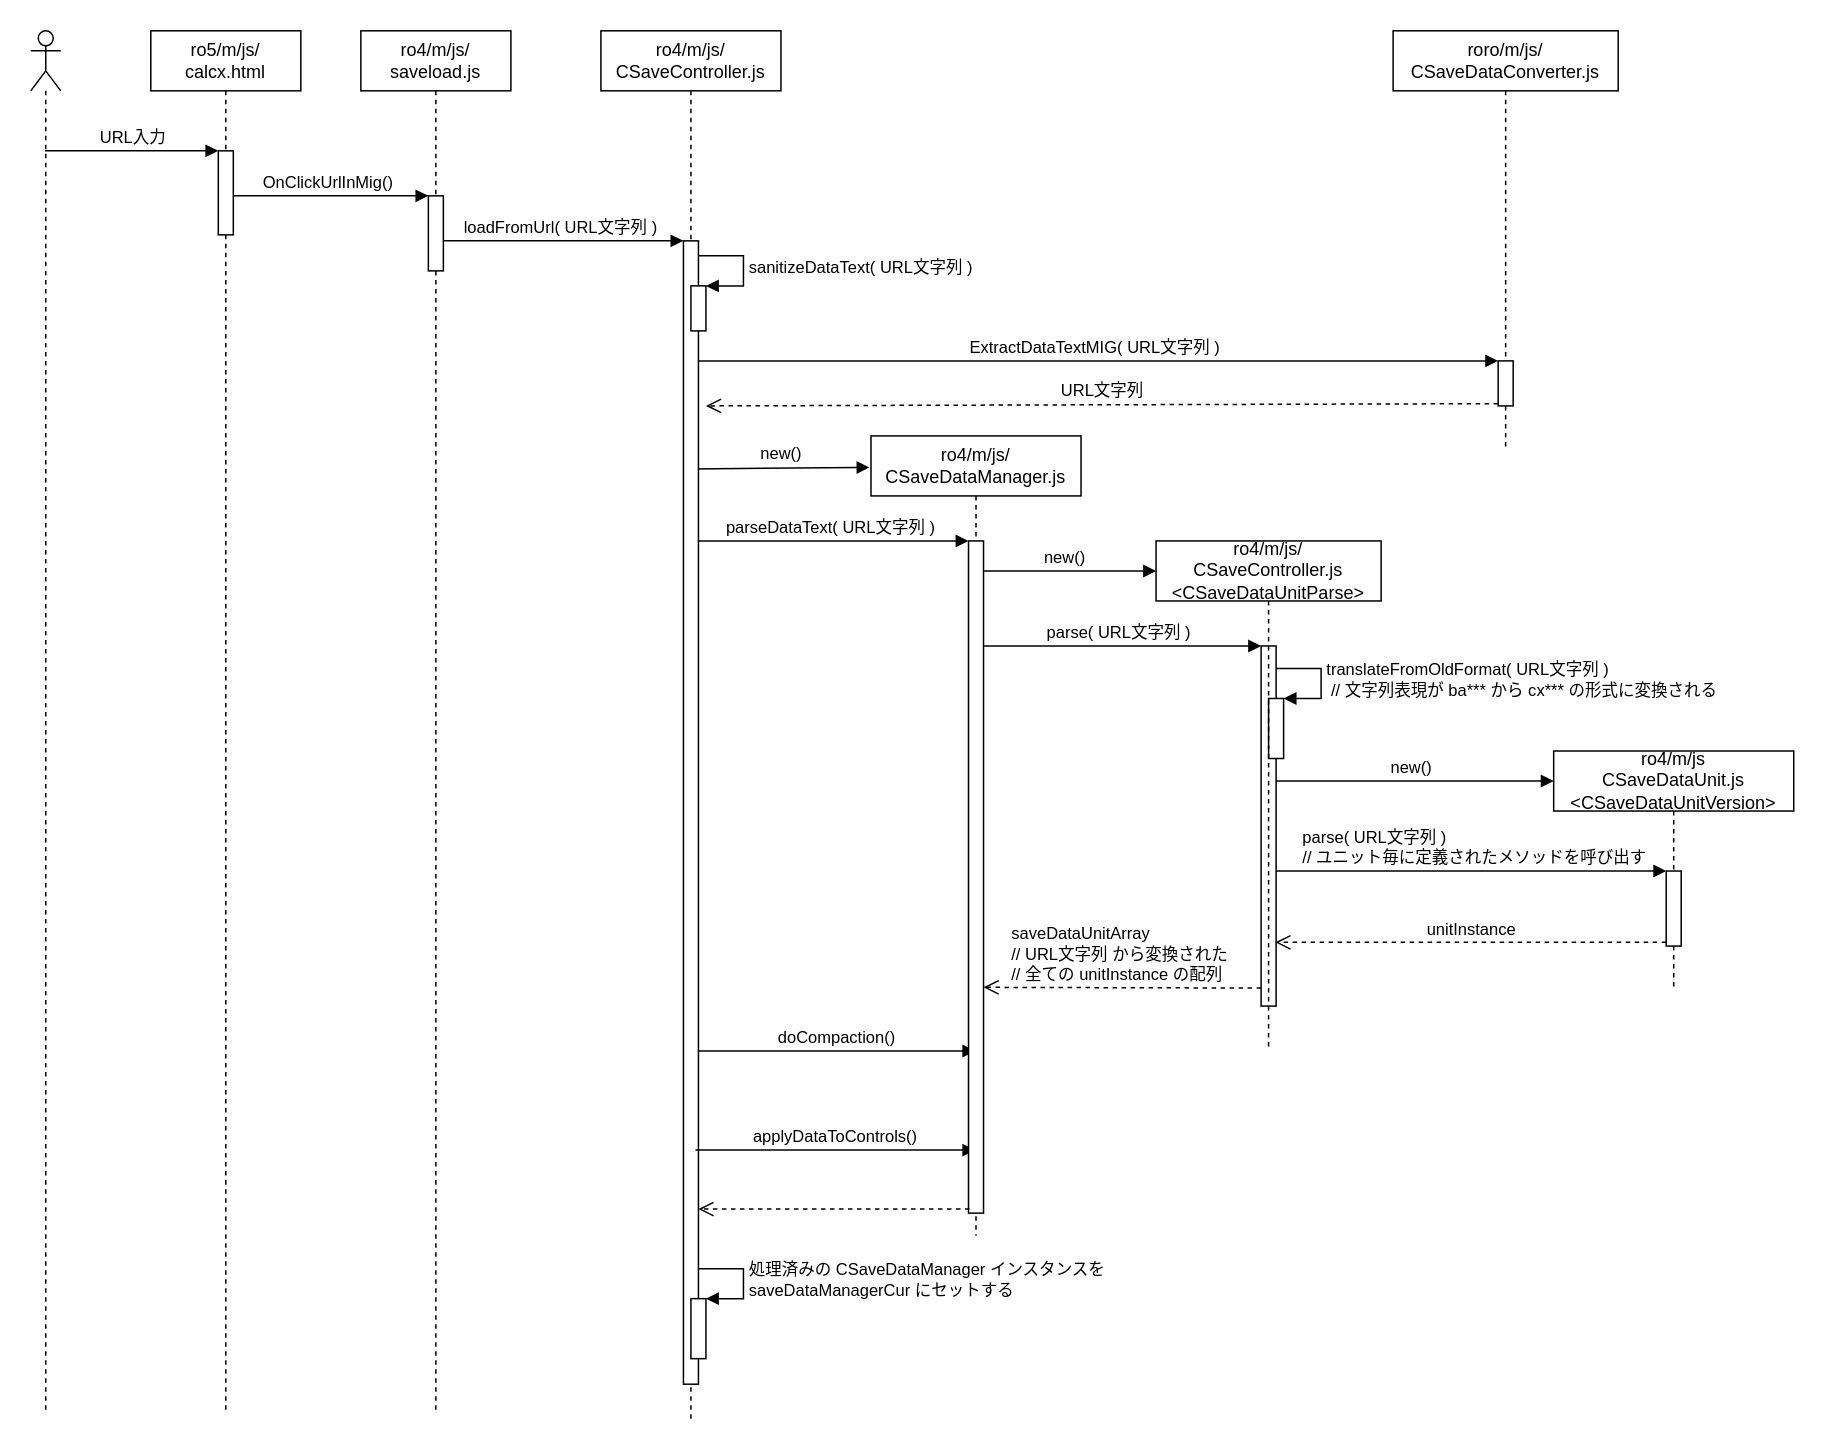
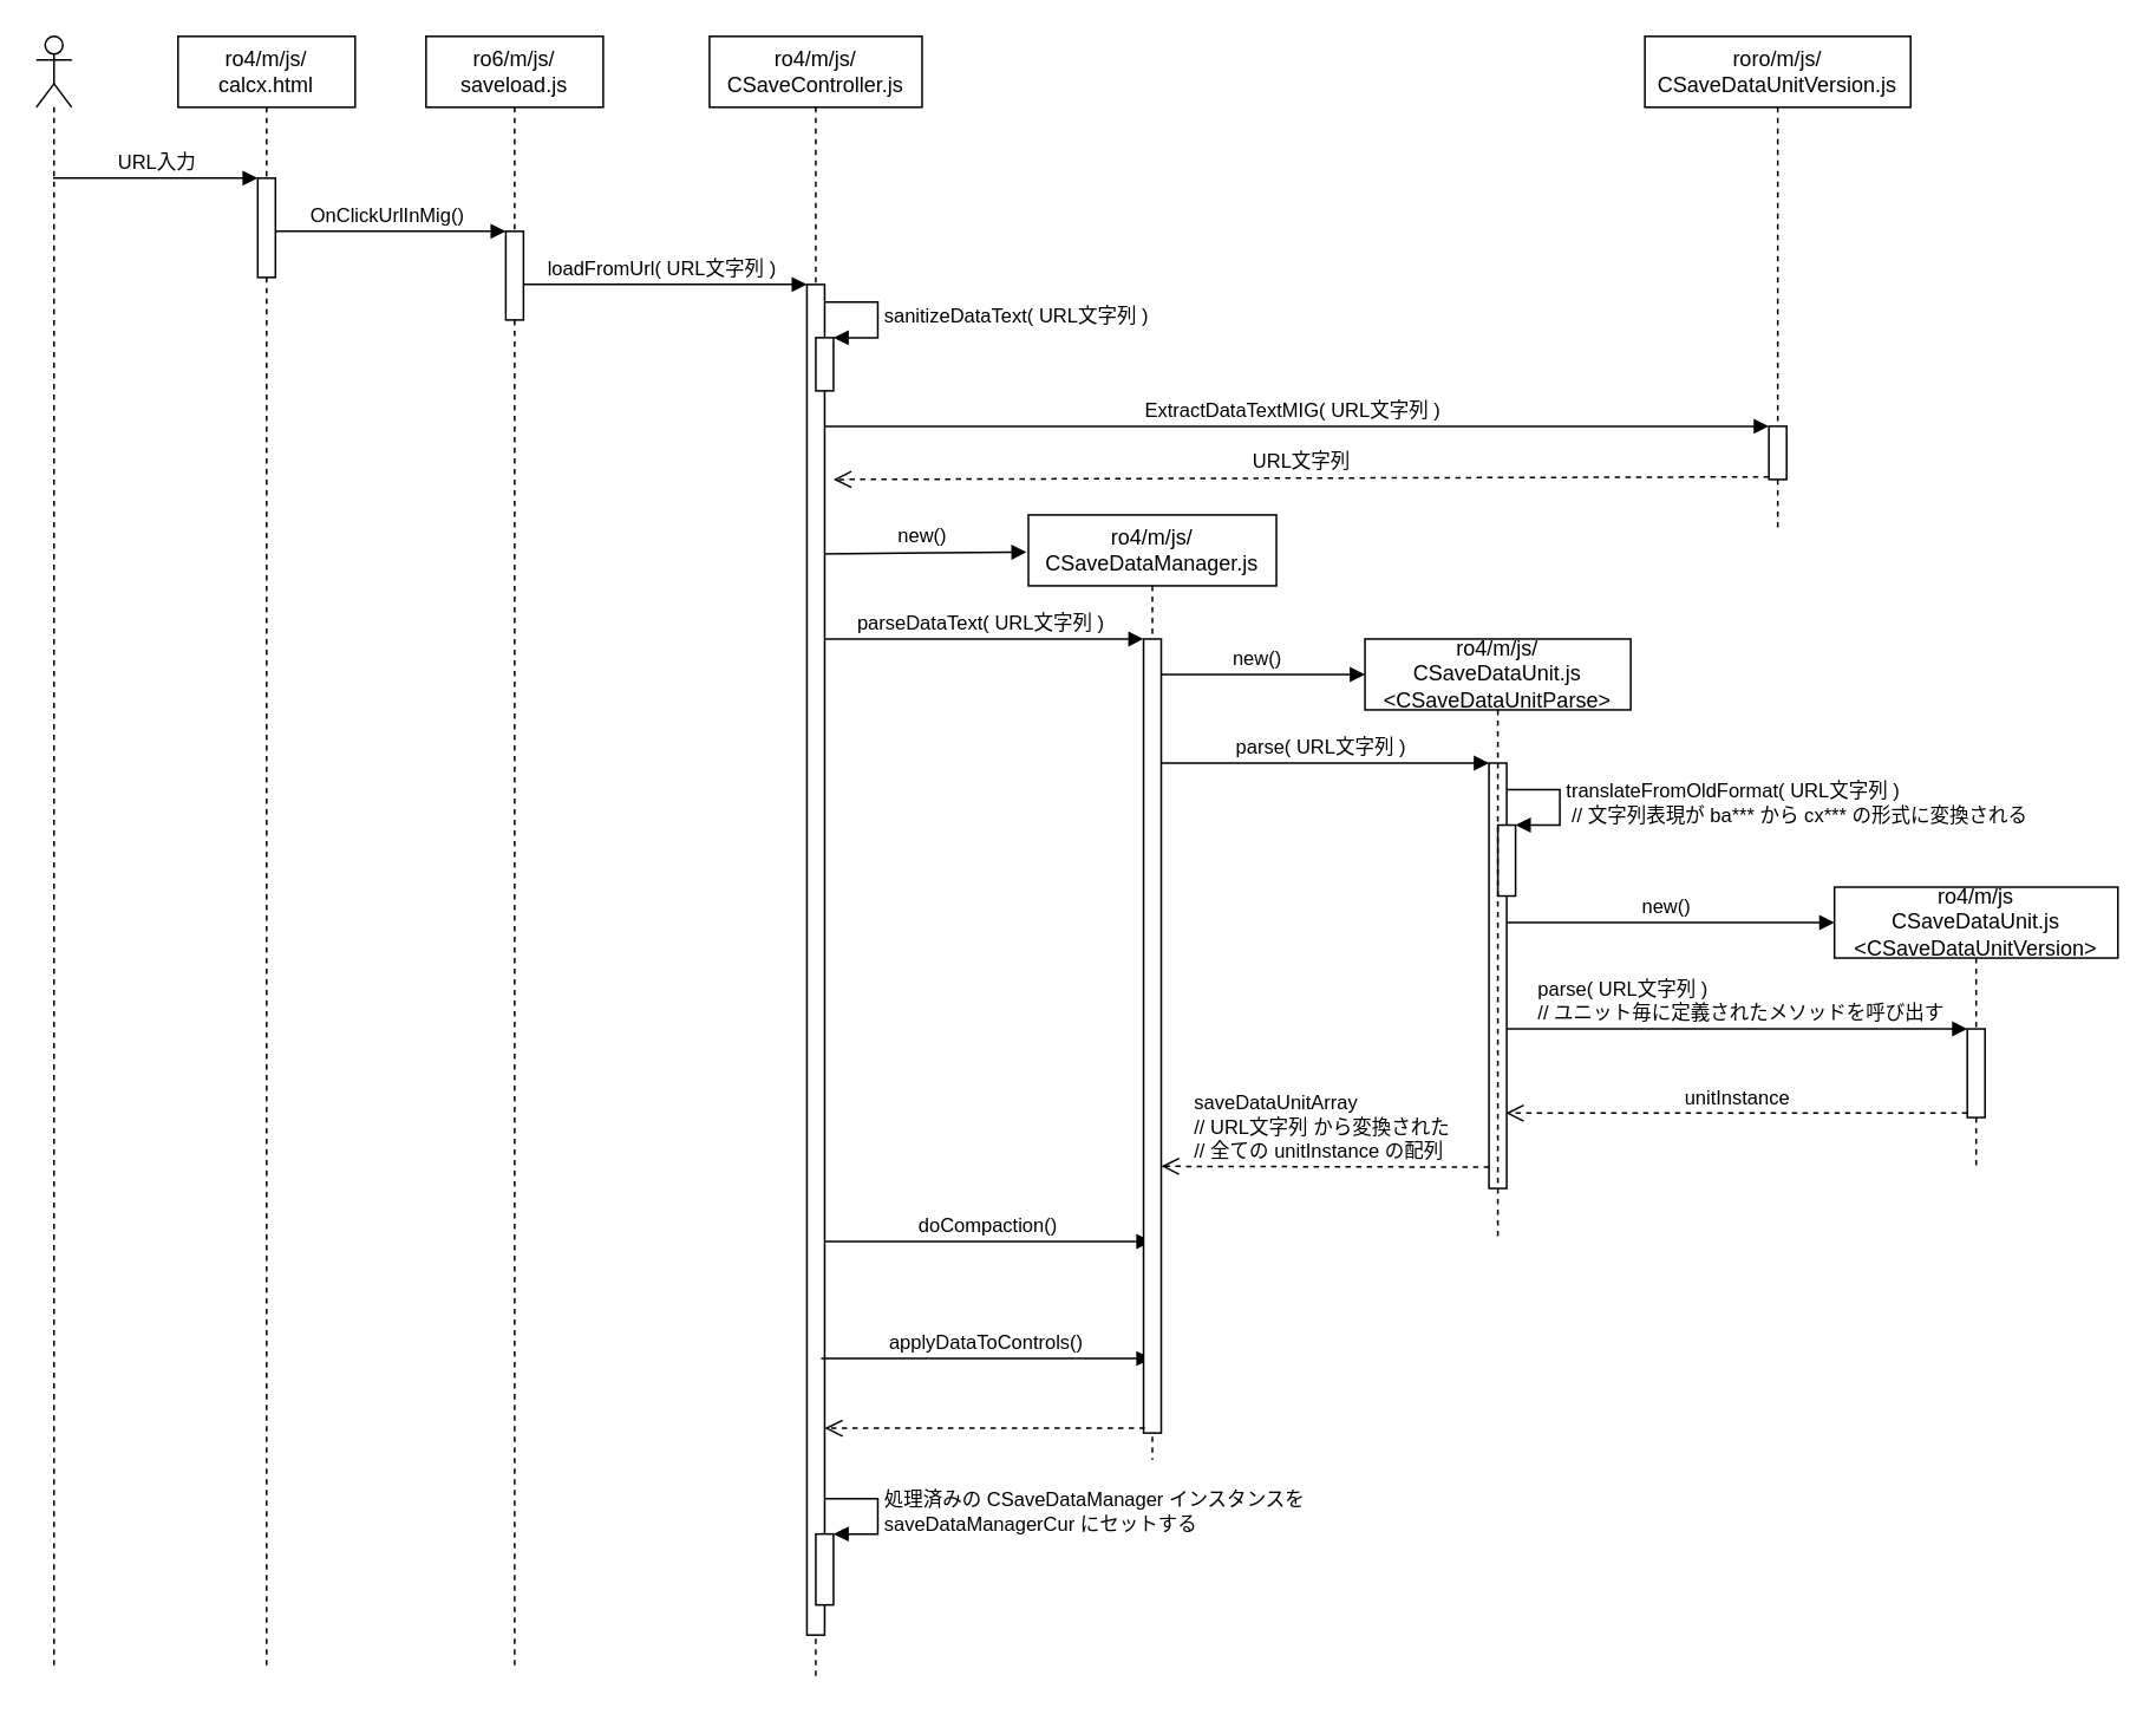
  <mxCell id="0" />
  <mxCell id="1" parent="0" />
  <mxCell id="2" value="parse( URL文字列 )" style="html=1;verticalAlign=bottom;endArrow=block;entryX=0;entryY=0;" edge="1" parent="1" target="31"><mxGeometry relative="1" as="geometry"><mxPoint x="650" y="430" as="sourcePoint" /></mxGeometry></mxCell>
  <mxCell id="3" value="new()" style="html=1;verticalAlign=bottom;endArrow=block;" edge="1" parent="1"><mxGeometry width="80" relative="1" as="geometry"><mxPoint x="460" y="312" as="sourcePoint" /><mxPoint x="579" y="311" as="targetPoint" /></mxGeometry></mxCell>
  <mxCell id="4" value="parseDataText( URL文字列 )" style="html=1;verticalAlign=bottom;endArrow=block;entryX=0;entryY=0;" edge="1" target="26" parent="1" source="14"><mxGeometry relative="1" as="geometry"><mxPoint x="785" y="350" as="sourcePoint" /></mxGeometry></mxCell>
  <mxCell id="5" value="ExtractDataTextMIG( URL文字列 )" style="html=1;verticalAlign=bottom;endArrow=block;entryX=0;entryY=0;" edge="1" target="23" parent="1" source="14"><mxGeometry relative="1" as="geometry"><mxPoint x="540" y="240" as="sourcePoint" /></mxGeometry></mxCell>
  <mxCell id="6" value="loadFromUrl( URL文字列 )" style="html=1;verticalAlign=bottom;endArrow=block;entryX=0;entryY=0;" edge="1" target="15" parent="1" source="11"><mxGeometry x="0.003" relative="1" as="geometry"><mxPoint x="365" y="160" as="sourcePoint" /><mxPoint as="offset" /></mxGeometry></mxCell>
  <mxCell id="7" value="OnClickUrlInMig()" style="html=1;verticalAlign=bottom;endArrow=block;entryX=0;entryY=0;" edge="1" target="12" parent="1" source="8"><mxGeometry relative="1" as="geometry"><mxPoint x="215" y="130" as="sourcePoint" /></mxGeometry></mxCell>
- <mxCell id="8" value="ro5/m/js/&lt;br&gt;calcx.html" style="shape=umlLifeline;perimeter=lifelinePerimeter;whiteSpace=wrap;html=1;container=1;collapsible=0;recursiveResize=0;outlineConnect=0;" vertex="1" parent="1"><mxGeometry x="100" y="20" width="100" height="922" as="geometry" /></mxCell>
+ <mxCell id="8" value="ro4/m/js/&lt;br&gt;calcx.html" style="shape=umlLifeline;perimeter=lifelinePerimeter;whiteSpace=wrap;html=1;container=1;collapsible=0;recursiveResize=0;outlineConnect=0;" vertex="1" parent="1"><mxGeometry x="100" y="20" width="100" height="922" as="geometry" /></mxCell>
  <mxCell id="9" value="" style="html=1;points=[];perimeter=orthogonalPerimeter;" vertex="1" parent="8"><mxGeometry x="45" y="80" width="10" height="56" as="geometry" /></mxCell>
  <mxCell id="10" value="" style="shape=umlLifeline;participant=umlActor;perimeter=lifelinePerimeter;whiteSpace=wrap;html=1;container=1;collapsible=0;recursiveResize=0;verticalAlign=top;spacingTop=36;outlineConnect=0;" vertex="1" parent="1"><mxGeometry x="20" y="20" width="20" height="921" as="geometry" /></mxCell>
- <mxCell id="11" value="ro4/m/js/&lt;br&gt;saveload.js" style="shape=umlLifeline;perimeter=lifelinePerimeter;whiteSpace=wrap;html=1;container=1;collapsible=0;recursiveResize=0;outlineConnect=0;" vertex="1" parent="1"><mxGeometry x="240" y="20" width="100" height="920" as="geometry" /></mxCell>
+ <mxCell id="11" value="ro6/m/js/&lt;br&gt;saveload.js" style="shape=umlLifeline;perimeter=lifelinePerimeter;whiteSpace=wrap;html=1;container=1;collapsible=0;recursiveResize=0;outlineConnect=0;" vertex="1" parent="1"><mxGeometry x="240" y="20" width="100" height="920" as="geometry" /></mxCell>
  <mxCell id="12" value="" style="html=1;points=[];perimeter=orthogonalPerimeter;" vertex="1" parent="11"><mxGeometry x="45" y="110" width="10" height="50" as="geometry" /></mxCell>
  <mxCell id="13" value="URL入力" style="html=1;verticalAlign=bottom;endArrow=block;entryX=0;entryY=0;" edge="1" target="9" parent="1" source="10"><mxGeometry relative="1" as="geometry"><mxPoint x="75" y="100" as="sourcePoint" /></mxGeometry></mxCell>
  <mxCell id="14" value="ro4/m/js/&lt;br&gt;CSaveController.js" style="shape=umlLifeline;perimeter=lifelinePerimeter;whiteSpace=wrap;html=1;container=1;collapsible=0;recursiveResize=0;outlineConnect=0;" vertex="1" parent="1"><mxGeometry x="400" y="20" width="120" height="925" as="geometry" /></mxCell>
  <mxCell id="15" value="" style="html=1;points=[];perimeter=orthogonalPerimeter;" vertex="1" parent="14"><mxGeometry x="55" y="140" width="10" height="762" as="geometry" /></mxCell>
  <mxCell id="16" value="" style="html=1;points=[];perimeter=orthogonalPerimeter;" vertex="1" parent="14"><mxGeometry x="60" y="170" width="10" height="30" as="geometry" /></mxCell>
  <mxCell id="17" value="sanitizeDataText( URL文字列 )" style="edgeStyle=orthogonalEdgeStyle;html=1;align=left;spacingLeft=2;endArrow=block;rounded=0;entryX=1;entryY=0;" edge="1" target="16" parent="14"><mxGeometry relative="1" as="geometry"><mxPoint x="65" y="150" as="sourcePoint" /><Array as="points"><mxPoint x="95" y="150" /></Array></mxGeometry></mxCell>
  <mxCell id="18" value="doCompaction()" style="html=1;verticalAlign=bottom;endArrow=block;" edge="1" parent="14"><mxGeometry width="80" relative="1" as="geometry"><mxPoint x="65" y="680" as="sourcePoint" /><mxPoint x="249.5" y="680.0" as="targetPoint" /></mxGeometry></mxCell>
  <mxCell id="19" value="applyDataToControls()" style="html=1;verticalAlign=bottom;endArrow=block;" edge="1" parent="14"><mxGeometry width="80" relative="1" as="geometry"><mxPoint x="63" y="746" as="sourcePoint" /><mxPoint x="249.5" y="746" as="targetPoint" /></mxGeometry></mxCell>
  <mxCell id="20" value="" style="html=1;points=[];perimeter=orthogonalPerimeter;" vertex="1" parent="14"><mxGeometry x="60" y="845" width="10" height="40" as="geometry" /></mxCell>
  <mxCell id="21" value="処理済みの CSaveDataManager インスタンスを&lt;br&gt;saveDataManagerCur にセットする" style="edgeStyle=orthogonalEdgeStyle;html=1;align=left;spacingLeft=2;endArrow=block;rounded=0;entryX=1;entryY=0;" edge="1" target="20" parent="14"><mxGeometry relative="1" as="geometry"><mxPoint x="65" y="825" as="sourcePoint" /><Array as="points"><mxPoint x="95" y="825" /></Array></mxGeometry></mxCell>
- <mxCell id="22" value="roro/m/js/&lt;br&gt;CSaveDataConverter.js" style="shape=umlLifeline;perimeter=lifelinePerimeter;whiteSpace=wrap;html=1;container=1;collapsible=0;recursiveResize=0;outlineConnect=0;" vertex="1" parent="1"><mxGeometry x="928" y="20" width="150" height="280" as="geometry" /></mxCell>
+ <mxCell id="22" value="roro/m/js/&lt;br&gt;CSaveDataUnitVersion.js" style="shape=umlLifeline;perimeter=lifelinePerimeter;whiteSpace=wrap;html=1;container=1;collapsible=0;recursiveResize=0;outlineConnect=0;" vertex="1" parent="1"><mxGeometry x="928" y="20" width="150" height="280" as="geometry" /></mxCell>
  <mxCell id="23" value="" style="html=1;points=[];perimeter=orthogonalPerimeter;" vertex="1" parent="22"><mxGeometry x="70" y="220" width="10" height="30" as="geometry" /></mxCell>
  <mxCell id="24" value="URL文字列" style="html=1;verticalAlign=bottom;endArrow=open;dashed=1;endSize=8;exitX=0;exitY=0.95;" edge="1" source="23" parent="1"><mxGeometry relative="1" as="geometry"><mxPoint x="470" y="270" as="targetPoint" /></mxGeometry></mxCell>
  <mxCell id="25" value="ro4/m/js/&lt;br&gt;CSaveDataManager.js" style="shape=umlLifeline;perimeter=lifelinePerimeter;whiteSpace=wrap;html=1;container=1;collapsible=0;recursiveResize=0;outlineConnect=0;" vertex="1" parent="1"><mxGeometry x="580" y="290" width="140" height="533" as="geometry" /></mxCell>
  <mxCell id="26" value="" style="html=1;points=[];perimeter=orthogonalPerimeter;" vertex="1" parent="25"><mxGeometry x="65" y="70" width="10" height="448" as="geometry" /></mxCell>
  <mxCell id="27" value="" style="html=1;verticalAlign=bottom;endArrow=open;dashed=1;endSize=8;exitX=0.066;exitY=0.994;exitDx=0;exitDy=0;exitPerimeter=0;" edge="1" source="26" parent="1" target="15"><mxGeometry relative="1" as="geometry"><mxPoint x="470" y="669" as="targetPoint" /><mxPoint x="789.5" y="669" as="sourcePoint" /></mxGeometry></mxCell>
  <mxCell id="28" value="new()" style="html=1;verticalAlign=bottom;endArrow=block;" edge="1" parent="1"><mxGeometry x="-0.059" width="80" relative="1" as="geometry"><mxPoint x="655" y="380" as="sourcePoint" /><mxPoint x="770" y="380" as="targetPoint" /><mxPoint as="offset" /></mxGeometry></mxCell>
  <mxCell id="29" value="parse( URL文字列 )&lt;br&gt;// ユニット毎に定義されたメソッドを呼び出す" style="html=1;verticalAlign=bottom;endArrow=block;entryX=0;entryY=0;align=left;" edge="1" parent="1" target="36"><mxGeometry x="-0.843" relative="1" as="geometry"><mxPoint x="845" y="580" as="sourcePoint" /><mxPoint as="offset" /></mxGeometry></mxCell>
  <mxCell id="30" value="new()" style="html=1;verticalAlign=bottom;endArrow=block;" edge="1" parent="1"><mxGeometry width="80" relative="1" as="geometry"><mxPoint x="845" y="520" as="sourcePoint" /><mxPoint x="1035" y="520" as="targetPoint" /></mxGeometry></mxCell>
  <mxCell id="31" value="" style="html=1;points=[];perimeter=orthogonalPerimeter;gradientColor=none;" vertex="1" parent="1"><mxGeometry x="840" y="430" width="10" height="240" as="geometry" /></mxCell>
  <mxCell id="32" value="" style="html=1;points=[];perimeter=orthogonalPerimeter;gradientColor=none;" vertex="1" parent="1"><mxGeometry x="845" y="465" width="10" height="40" as="geometry" /></mxCell>
  <mxCell id="33" value="translateFromOldFormat( URL文字列 )&lt;br&gt;&amp;nbsp;// 文字列表現が ba*** から cx*** の形式に変換される" style="edgeStyle=orthogonalEdgeStyle;html=1;align=left;spacingLeft=2;endArrow=block;rounded=0;entryX=1;entryY=0;" edge="1" parent="1" target="32"><mxGeometry x="0.013" relative="1" as="geometry"><mxPoint x="850" y="445" as="sourcePoint" /><Array as="points"><mxPoint x="880" y="445" /></Array><mxPoint as="offset" /></mxGeometry></mxCell>
  <mxCell id="34" value="saveDataUnitArray&lt;br&gt;// URL文字列 から変換された&lt;br&gt;// 全ての unitInstance の配列" style="html=1;verticalAlign=bottom;endArrow=open;dashed=1;endSize=8;exitX=0;exitY=0.95;align=left;" edge="1" parent="1" source="31"><mxGeometry x="0.815" relative="1" as="geometry"><mxPoint x="655" y="657.5" as="targetPoint" /><mxPoint as="offset" /></mxGeometry></mxCell>
  <mxCell id="35" value="ro4/m/js&lt;br&gt;CSaveDataUnit.js&lt;br&gt;&amp;lt;CSaveDataUnitVersion&amp;gt;" style="shape=umlLifeline;perimeter=lifelinePerimeter;whiteSpace=wrap;html=1;container=1;collapsible=0;recursiveResize=0;outlineConnect=0;gradientColor=none;" vertex="1" parent="1"><mxGeometry x="1035" y="500" width="160" height="160" as="geometry" /></mxCell>
  <mxCell id="36" value="" style="html=1;points=[];perimeter=orthogonalPerimeter;gradientColor=none;" vertex="1" parent="35"><mxGeometry x="75" y="80" width="10" height="50" as="geometry" /></mxCell>
  <mxCell id="37" value="unitInstance" style="html=1;verticalAlign=bottom;endArrow=open;dashed=1;endSize=8;exitX=0;exitY=0.95;" edge="1" parent="1" source="36"><mxGeometry relative="1" as="geometry"><mxPoint x="849.5" y="627.5" as="targetPoint" /></mxGeometry></mxCell>
- <mxCell id="38" value="ro4/m/js/&lt;br&gt;CSaveController.js&lt;br&gt;&amp;lt;CSaveDataUnitParse&amp;gt;" style="shape=umlLifeline;perimeter=lifelinePerimeter;whiteSpace=wrap;html=1;container=1;collapsible=0;recursiveResize=0;outlineConnect=0;" vertex="1" parent="1"><mxGeometry x="770" y="360" width="150" height="340" as="geometry" /></mxCell>
+ <mxCell id="38" value="ro4/m/js/&lt;br&gt;CSaveDataUnit.js&lt;br&gt;&amp;lt;CSaveDataUnitParse&amp;gt;" style="shape=umlLifeline;perimeter=lifelinePerimeter;whiteSpace=wrap;html=1;container=1;collapsible=0;recursiveResize=0;outlineConnect=0;" vertex="1" parent="1"><mxGeometry x="770" y="360" width="150" height="340" as="geometry" /></mxCell>
  <mxCell id="39" value="parse( dataText )&lt;br&gt;// ユニット毎に定義されたメソッドを呼び出す" style="html=1;verticalAlign=bottom;endArrow=block;entryX=0;entryY=0;align=left;" edge="1" parent="38"><mxGeometry x="-0.843" relative="1" as="geometry"><mxPoint x="70" y="220" as="sourcePoint" /><mxPoint as="offset" /></mxGeometry></mxCell>
